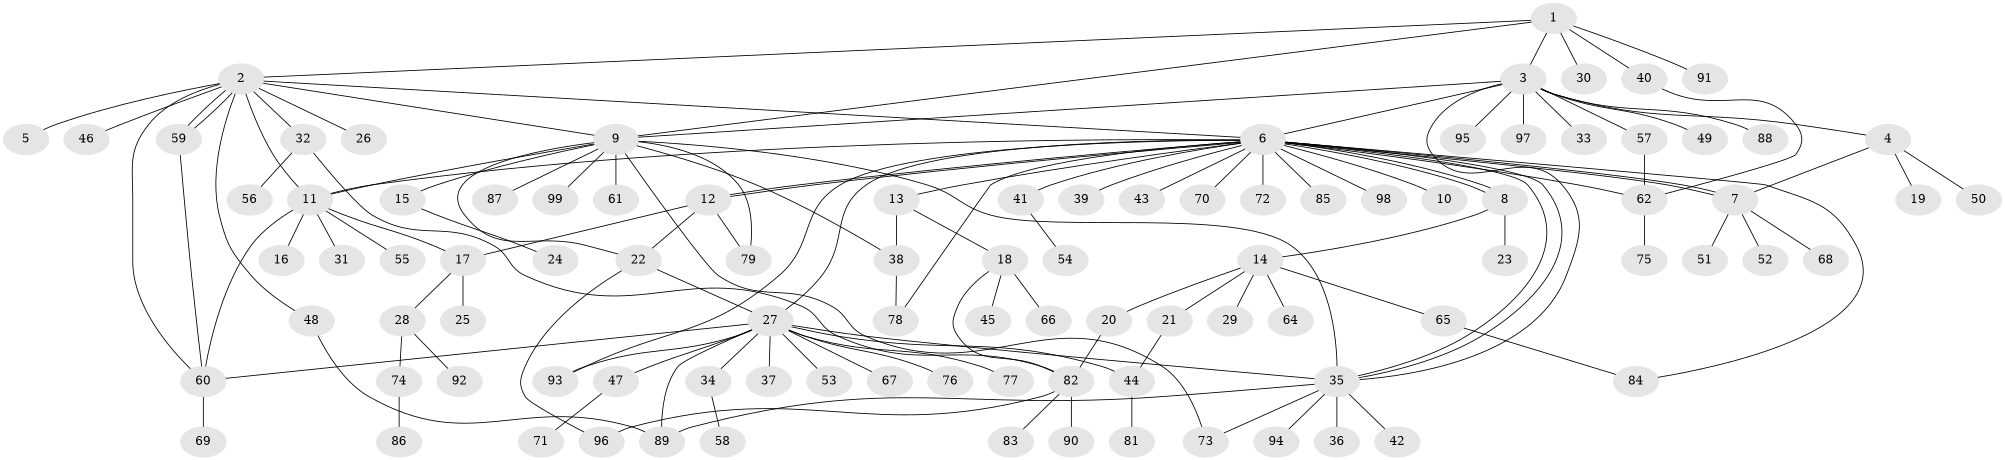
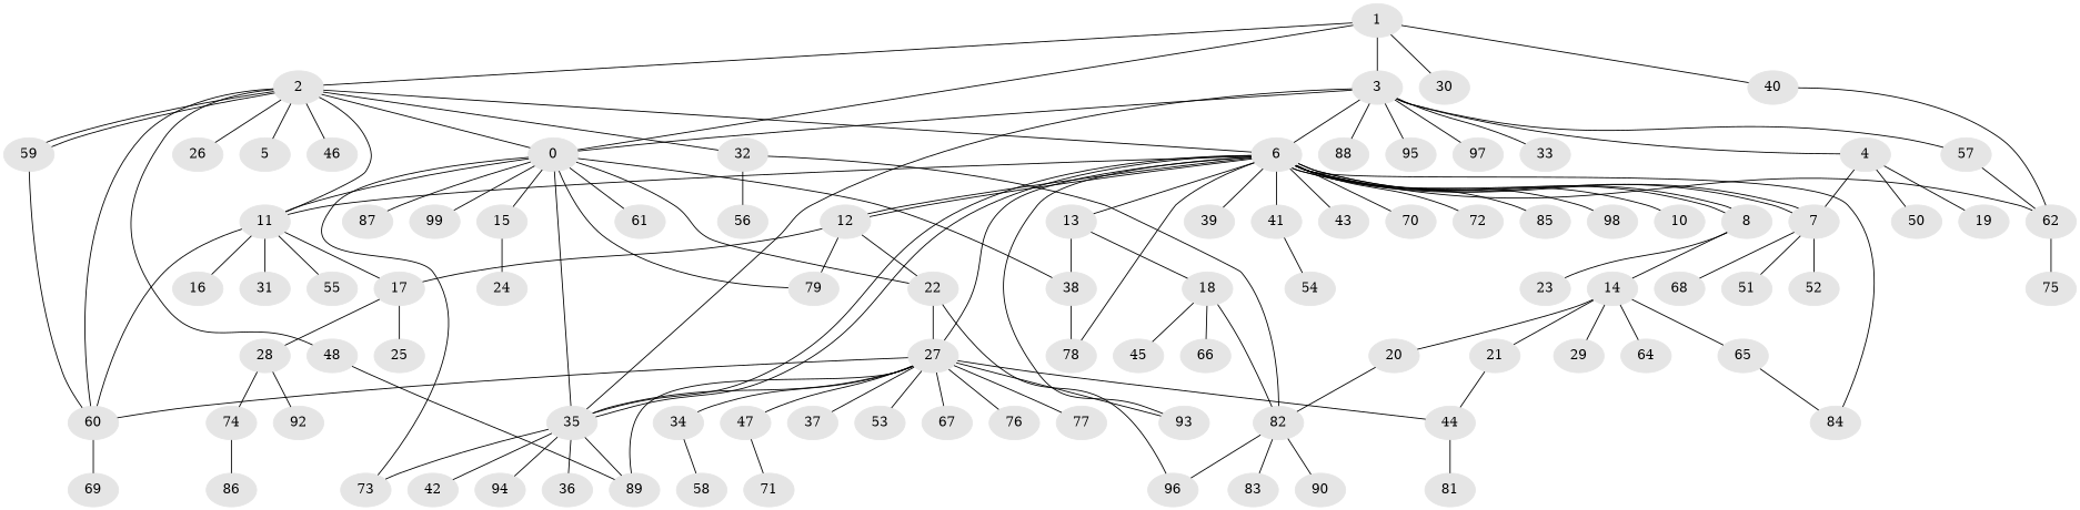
  graph {
    node [color=gray90 style=filled]
    1
    2
    3
-   9
+   9 [label=0]
    30
    40
-   91
    5
    6
    11
    26
    32
    46
    48
    59
    60
    4
    33
    35
-   49
    57
    88
    95
    97
    15
    22
    38
    61
    73
    79
    87
    99
    62
    7
    8
    10
    12
    13
    27
    39
    41
    43
    70
    72
    78
    84
    85
    93
    98
    16
    17
    31
    55
    82
    56
    89
    69
    19
    50
    36
    42
    94
    51
    52
    68
    14
    23
    18
    44
    34
    37
    47
    53
    67
    76
    77
    54
    75
    20
    21
    29
    64
    65
    24
    96
    25
    28
    45
    66
    74
    92
    83
    90
    81
    58
    71
    86
    1 -- 2
    1 -- 3
    1 -- 9
    1 -- 30
    1 -- 40
-   1 -- 91
    2 -- 9
    2 -- 5
    2 -- 6
    2 -- 11
    2 -- 26
    2 -- 32
    2 -- 46
    2 -- 48
    2 -- 59
    2 -- 59
    2 -- 60
    3 -- 9
    3 -- 6
    3 -- 4
    3 -- 33
    3 -- 35
-   3 -- 49
    3 -- 57
    3 -- 88
    3 -- 95
    3 -- 97
    9 -- 11
    9 -- 35
    9 -- 15
    9 -- 22
    9 -- 38
    9 -- 61
    9 -- 73
    9 -- 79
    9 -- 87
    9 -- 99
    40 -- 62
    6 -- 11
    6 -- 35
    6 -- 35
    6 -- 62
    6 -- 7
    6 -- 7
    6 -- 8
    6 -- 8
    6 -- 10
    6 -- 12
    6 -- 12
    6 -- 13
    6 -- 27
    6 -- 39
    6 -- 41
    6 -- 43
    6 -- 70
    6 -- 72
    6 -- 78
    6 -- 84
    6 -- 85
    6 -- 93
    6 -- 98
    11 -- 60
    11 -- 16
    11 -- 17
    11 -- 31
    11 -- 55
    32 -- 82
    32 -- 56
    48 -- 89
    59 -- 60
    60 -- 69
    4 -- 7
    4 -- 19
    4 -- 50
    35 -- 73
    35 -- 89
    35 -- 36
    35 -- 42
    35 -- 94
    57 -- 62
    15 -- 24
    22 -- 27
    22 -- 96
    38 -- 78
    62 -- 75
    7 -- 51
    7 -- 52
    7 -- 68
    8 -- 14
    8 -- 23
    12 -- 22
    12 -- 79
    12 -- 17
    13 -- 38
    13 -- 18
    27 -- 60
    27 -- 35
    27 -- 93
    27 -- 89
    27 -- 44
    27 -- 34
    27 -- 37
    27 -- 47
    27 -- 53
    27 -- 67
    27 -- 76
    27 -- 77
    41 -- 54
    17 -- 25
    17 -- 28
    82 -- 96
    82 -- 83
    82 -- 90
    14 -- 20
    14 -- 21
    14 -- 29
    14 -- 64
    14 -- 65
    18 -- 82
    18 -- 45
    18 -- 66
    44 -- 81
    34 -- 58
    47 -- 71
    20 -- 82
    21 -- 44
    65 -- 84
    28 -- 74
    28 -- 92
    74 -- 86
  }
